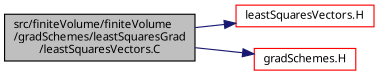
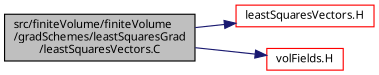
  digraph {
    rankdir=LR
    fontname="Noto Sans"
    node [color=red fontname="Noto Sans" fontsize=10 shape=record]
    edge [color=midnightblue fontname="Noto Sans" fontsize=10 labelfontname=Helvetica labelfontsize=10 style=solid]
    n1 [color=black fillcolor=grey75 fontcolor=black height=0.2 label="src/finiteVolume/finiteVolume\l/gradSchemes/leastSquaresGrad\l/leastSquaresVectors.C" style=filled width=0.4]
    n2 [height=0.2 label="leastSquaresVectors.H" width=0.4]
-   n3 [height=0.2 label="gradSchemes.H" width=0.4]
+   n3 [height=0.2 label="volFields.H" width=0.4]
    n1 -> n2
    n1 -> n3
  }
